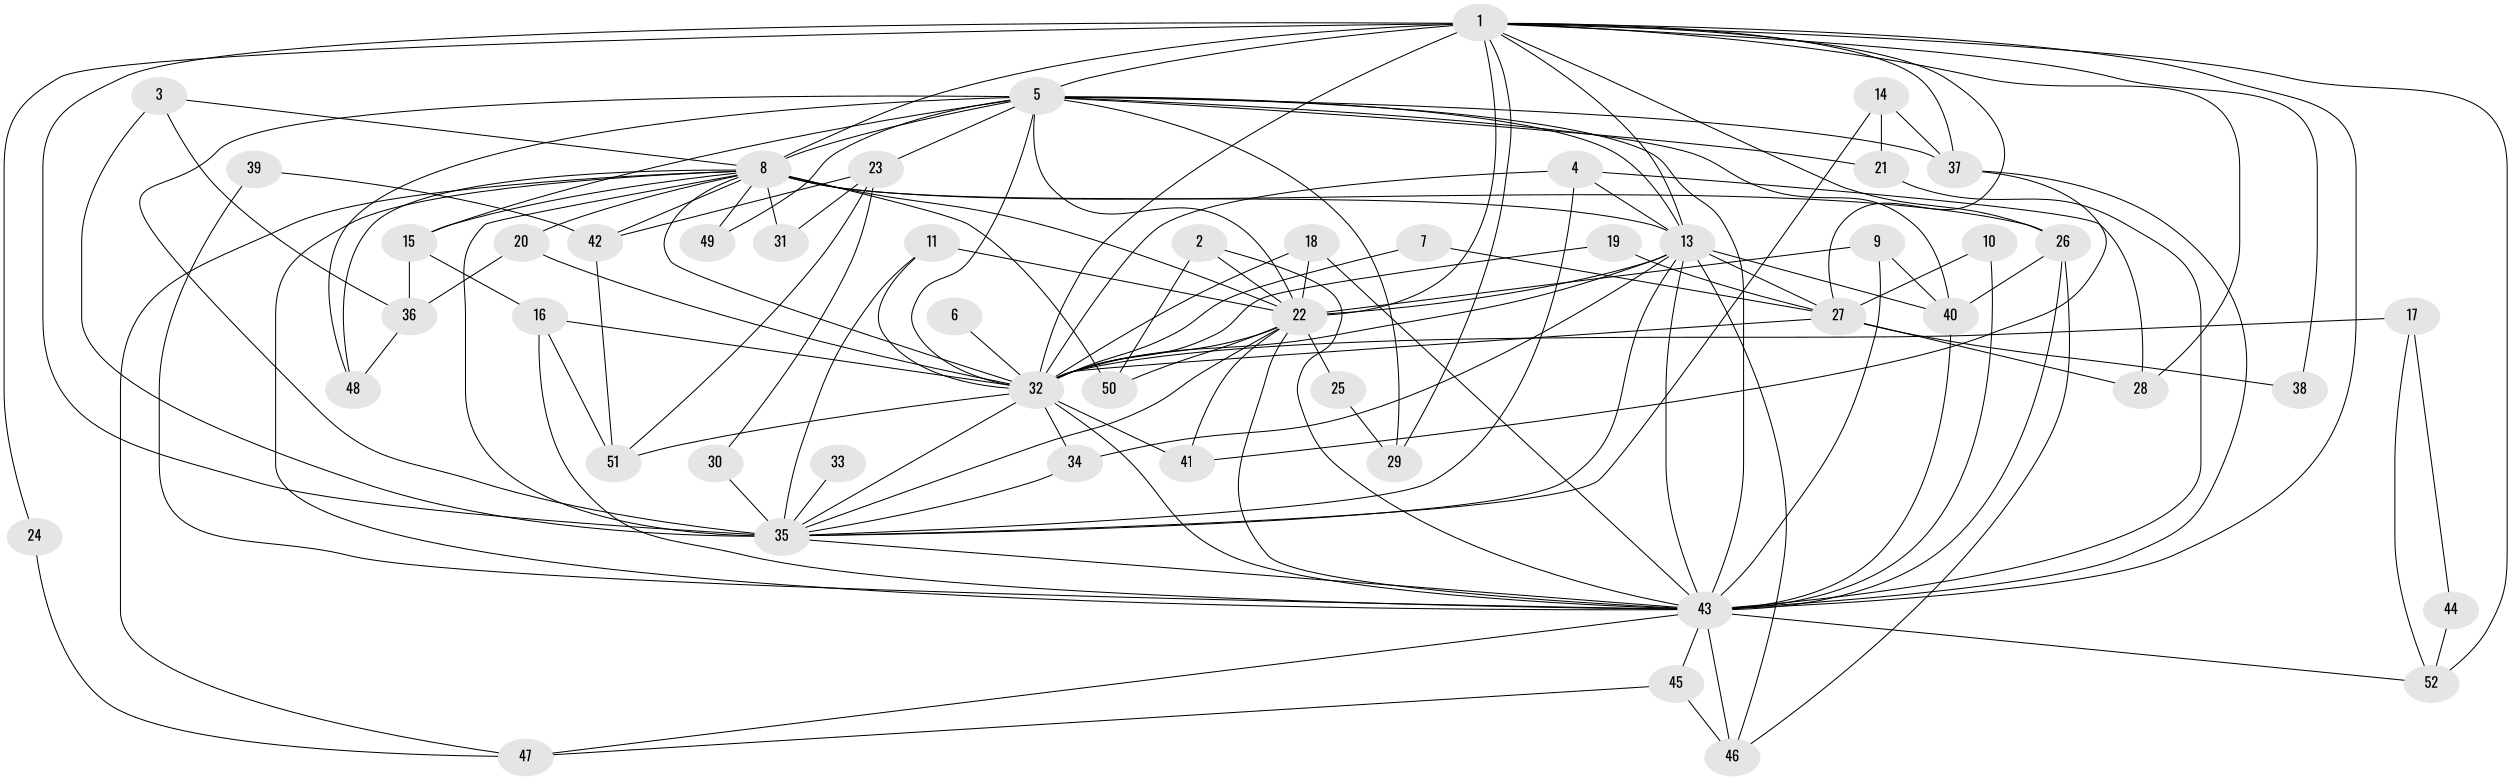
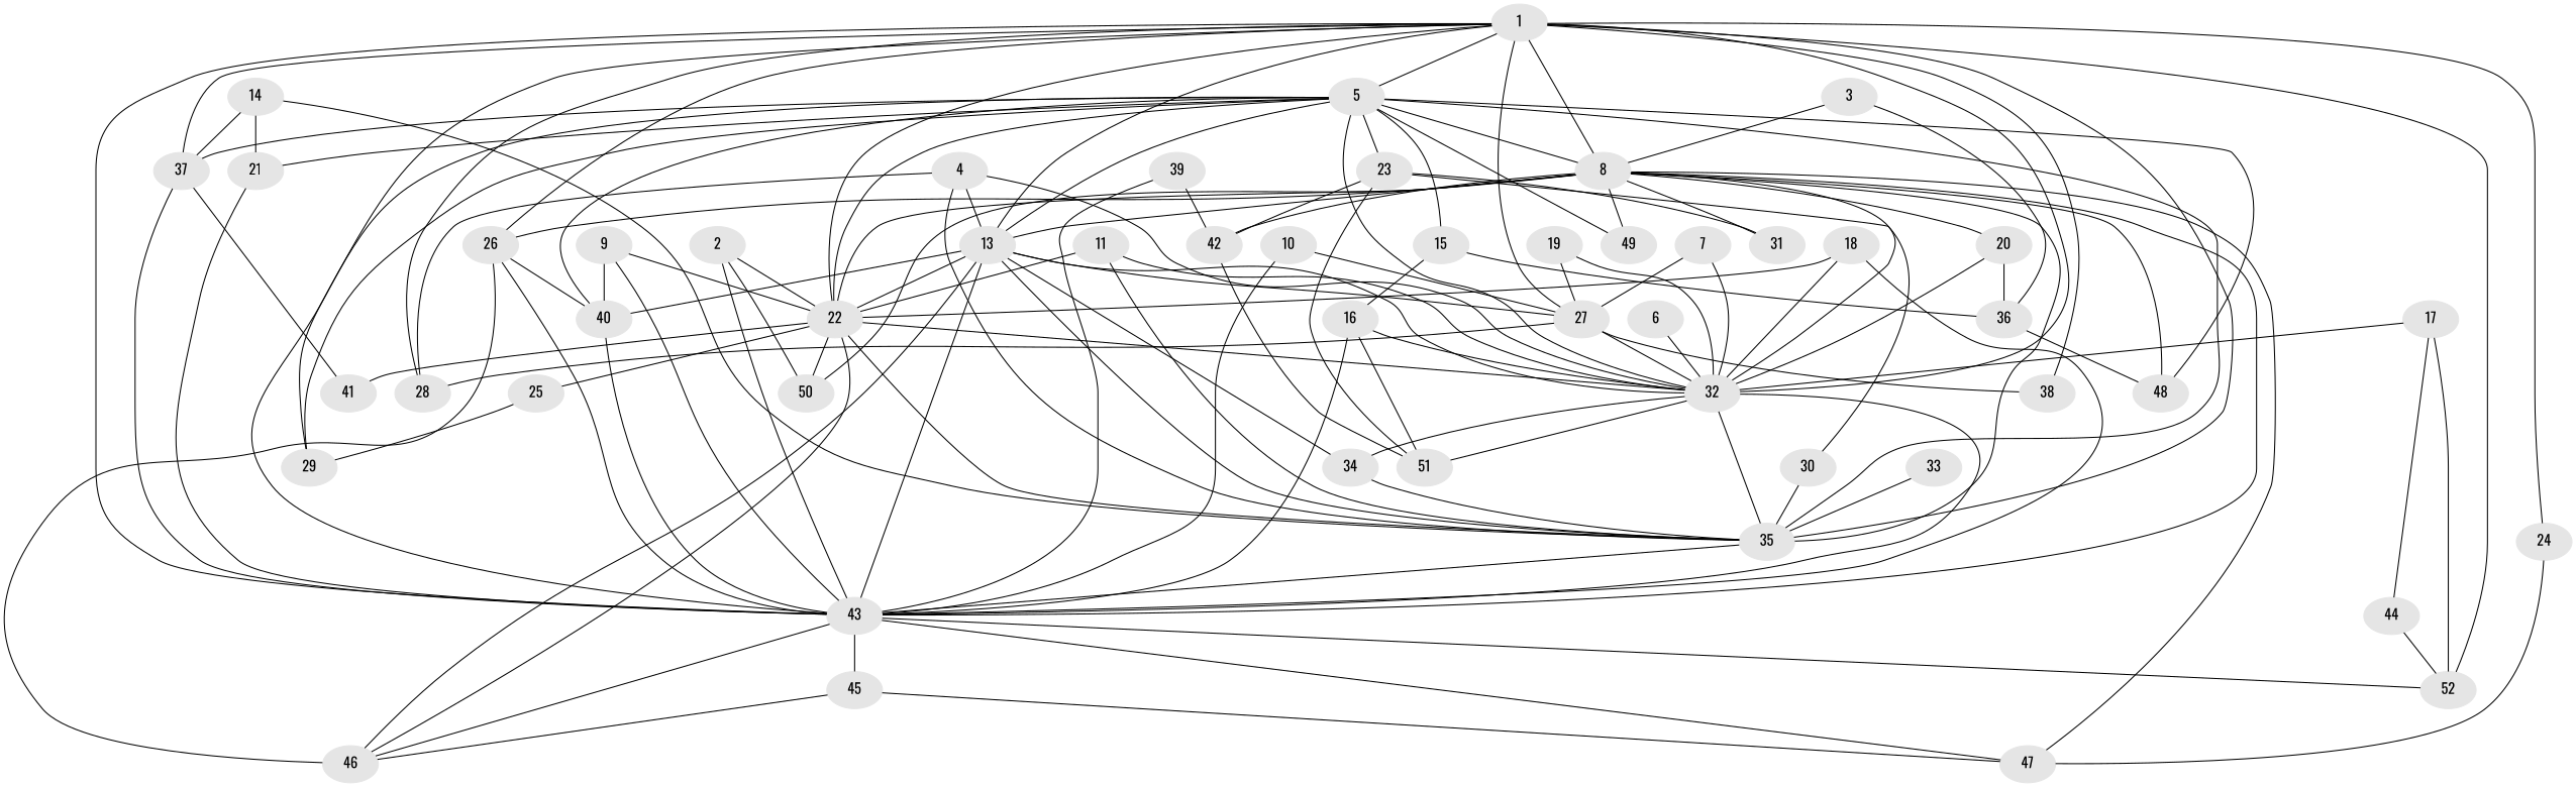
  graph {
    fontname=Oswald
    node [color=gray90 fontname=Oswald style=filled]
    edge [fontname=Oswald weight=1.0]
    1
    5
    8
    13
    22
    24
    26
    27
    28
    29
    32
    35
    37
    38
    43
    52
    15
    21
    23
    48
    49
    40
    50
    20
    31
    42
    47
    46
    34
    25
    41
    51
    45
    2
    3
    36
    4
    16
    30
    6
    7
    9
    10
    11
    14
    17
    44
    18
    19
    33
    39
    1 -- 5 [weight=2.0]
    1 -- 8 [weight=4.0]
    1 -- 13 [weight=3.0]
    1 -- 22 [weight=2.0]
    1 -- 24
    1 -- 26
    1 -- 27
    1 -- 28
    1 -- 29
    1 -- 32 [weight=3.0]
    1 -- 35 [weight=2.0]
    1 -- 37
    1 -- 38
    1 -- 43 [weight=2.0]
    1 -- 52 [weight=2.0]
    5 -- 8 [weight=2.0]
    5 -- 13
    5 -- 22
    5 -- 29
    5 -- 32
    5 -- 35
    5 -- 37
    5 -- 43 [weight=2.0]
    5 -- 15
    5 -- 21 [weight=2.0]
    5 -- 23 [weight=2.0]
    5 -- 48
    5 -- 49
    5 -- 40
    8 -- 13 [weight=3.0]
    8 -- 22 [weight=4.0]
    8 -- 26
    8 -- 32 [weight=2.0]
    8 -- 35 [weight=3.0]
    8 -- 43 [weight=3.0]
-   8 -- 15
    8 -- 48 [weight=2.0]
    8 -- 49 [weight=2.0]
    8 -- 50 [weight=2.0]
    8 -- 20
    8 -- 31 [weight=2.0]
    8 -- 42
    8 -- 47
    13 -- 22
    13 -- 27 [weight=2.0]
    13 -- 32 [weight=2.0]
    13 -- 35
    13 -- 43
    13 -- 40
    13 -- 46
    13 -- 34
    22 -- 32
    22 -- 35
-   22 -- 43
+   22 -- 46
    22 -- 50
    22 -- 25 [weight=2.0]
    22 -- 41
    24 -- 47
    26 -- 43
    26 -- 40
    26 -- 46
    27 -- 28
    27 -- 32
    27 -- 38
    32 -- 35
    32 -- 43
    32 -- 34
-   32 -- 41
    32 -- 51
    35 -- 43
    37 -- 43
    37 -- 41
    43 -- 52
    43 -- 47
    43 -- 46 [weight=2.0]
    43 -- 45
    15 -- 36
    15 -- 16
    21 -- 43
    23 -- 31
    23 -- 42
    23 -- 51
    23 -- 30
    40 -- 43
    20 -- 32
    20 -- 36
    42 -- 51
    34 -- 35
    25 -- 29
    45 -- 47
    45 -- 46
    2 -- 22
    2 -- 43
    2 -- 50
    3 -- 8
-   3 -- 35
    3 -- 36
    36 -- 48
    4 -- 13
    4 -- 28
    4 -- 32
    4 -- 35
    16 -- 32
    16 -- 43
    16 -- 51
    30 -- 35
    6 -- 32
    7 -- 27
    7 -- 32
    9 -- 22 [weight=2.0]
    9 -- 43
    9 -- 40
    10 -- 27
    10 -- 43
    11 -- 22
    11 -- 32
    11 -- 35
    14 -- 35
    14 -- 37
    14 -- 21
    17 -- 32
    17 -- 52 [weight=2.0]
    17 -- 44
    44 -- 52
    18 -- 22
    18 -- 32
    18 -- 43
    19 -- 27
    19 -- 32
    33 -- 35
    39 -- 43
    39 -- 42
  }
